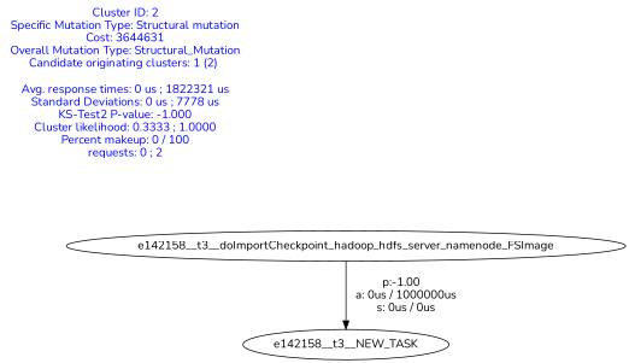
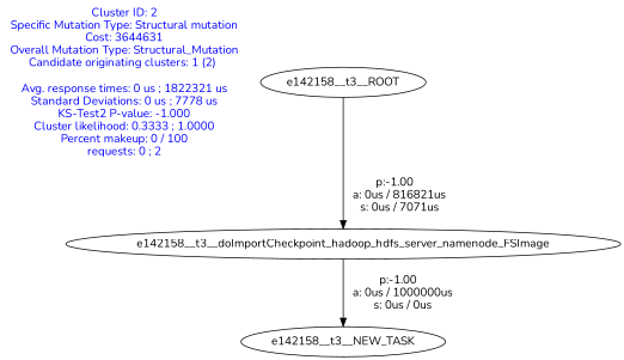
  digraph {
    fontname=Nunito
    node [fontname=Nunito]
    edge [color=black fontname=Nunito]
    n1 [fontcolor=blue label="Cluster ID: 2\nSpecific Mutation Type: Structural mutation\nCost: 3644631\nOverall Mutation Type: Structural_Mutation\nCandidate originating clusters: 1 (2) \n\nAvg. response times: 0 us ; 1822321 us\nStandard Deviations: 0 us ; 7778 us\nKS-Test2 P-value: -1.000\nCluster likelihood: 0.3333 ; 1.0000\nPercent makeup: 0 / 100\nrequests: 0 ; 2" shape=plaintext]
+   n2 [label="e142158__t3__ROOT\n"]
    n3 [label="e142158__t3__doImportCheckpoint_hadoop_hdfs_server_namenode_FSImage\n"]
    n4 [label="e142158__t3__NEW_TASK\n"]
+   n2 -> n3 [label="p:-1.00\n   a: 0us / 816821us\n   s: 0us / 7071us"]
    n3 -> n4 [label="p:-1.00\n   a: 0us / 1000000us\n   s: 0us / 0us"]
  }
